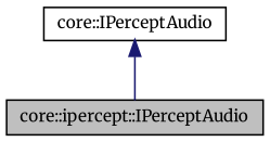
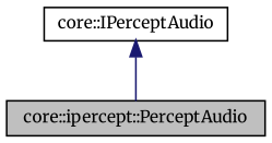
  digraph {
    fontname=Merriweather
    node [color=black fontname=Merriweather fontsize=10 shape=record style=filled]
-   n1 [fillcolor=grey75 fontcolor=black height=0.2 label="core::ipercept::IPerceptAudio" width=0.4]
+   n1 [fillcolor=grey75 fontcolor=black height=0.2 label="core::ipercept::PerceptAudio" width=0.4]
    n2 [fillcolor=white height=0.2 label="core::IPerceptAudio" width=0.4]
    n2 -> n1 [color=midnightblue dir=back fontname=Merriweather fontsize=10 labelfontname=Helvetica labelfontsize=10 style=solid]
  }
